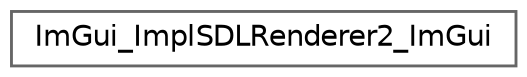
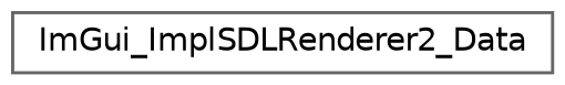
  digraph {
    rankdir=LR
-   n1 [color=grey40 fillcolor=white fontname=Helvetica fontsize=10 height=0.2 label=ImGui_ImplSDLRenderer2_ImGui shape=box style=filled width=0.4]
+   n1 [color=grey40 fillcolor=white fontname=Helvetica fontsize=10 height=0.2 label=ImGui_ImplSDLRenderer2_Data shape=box style=filled width=0.4]
  }
